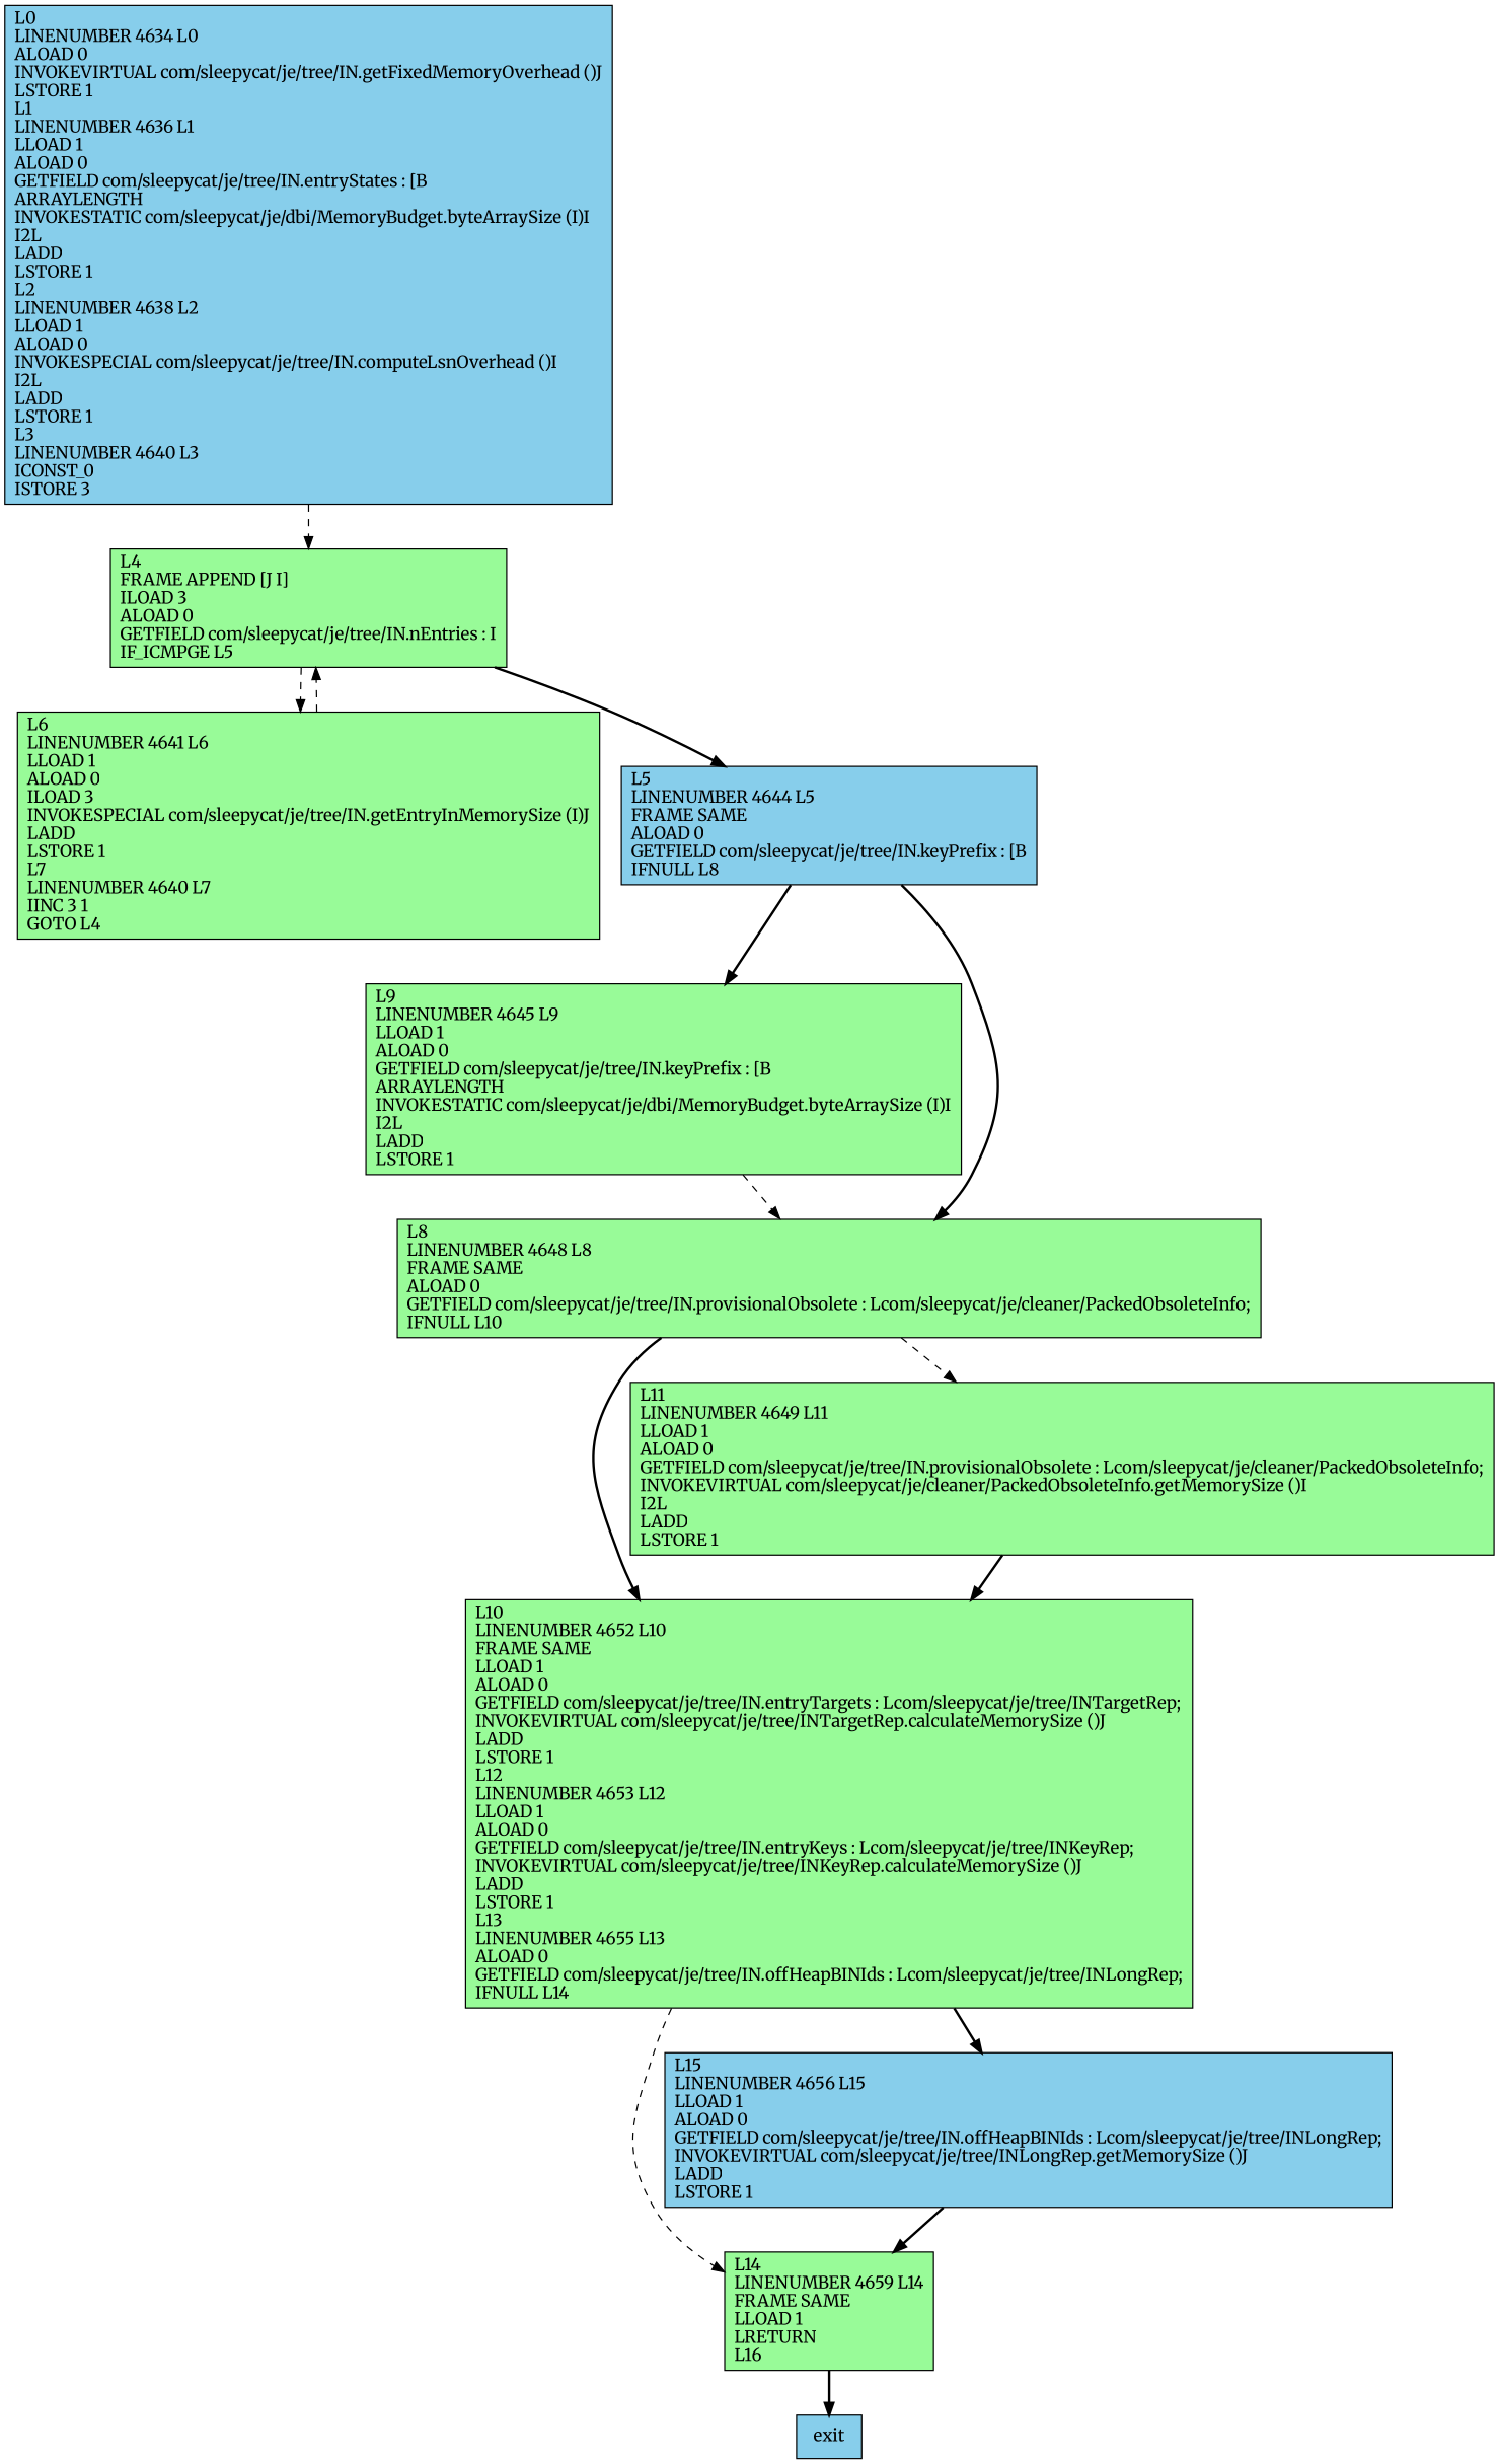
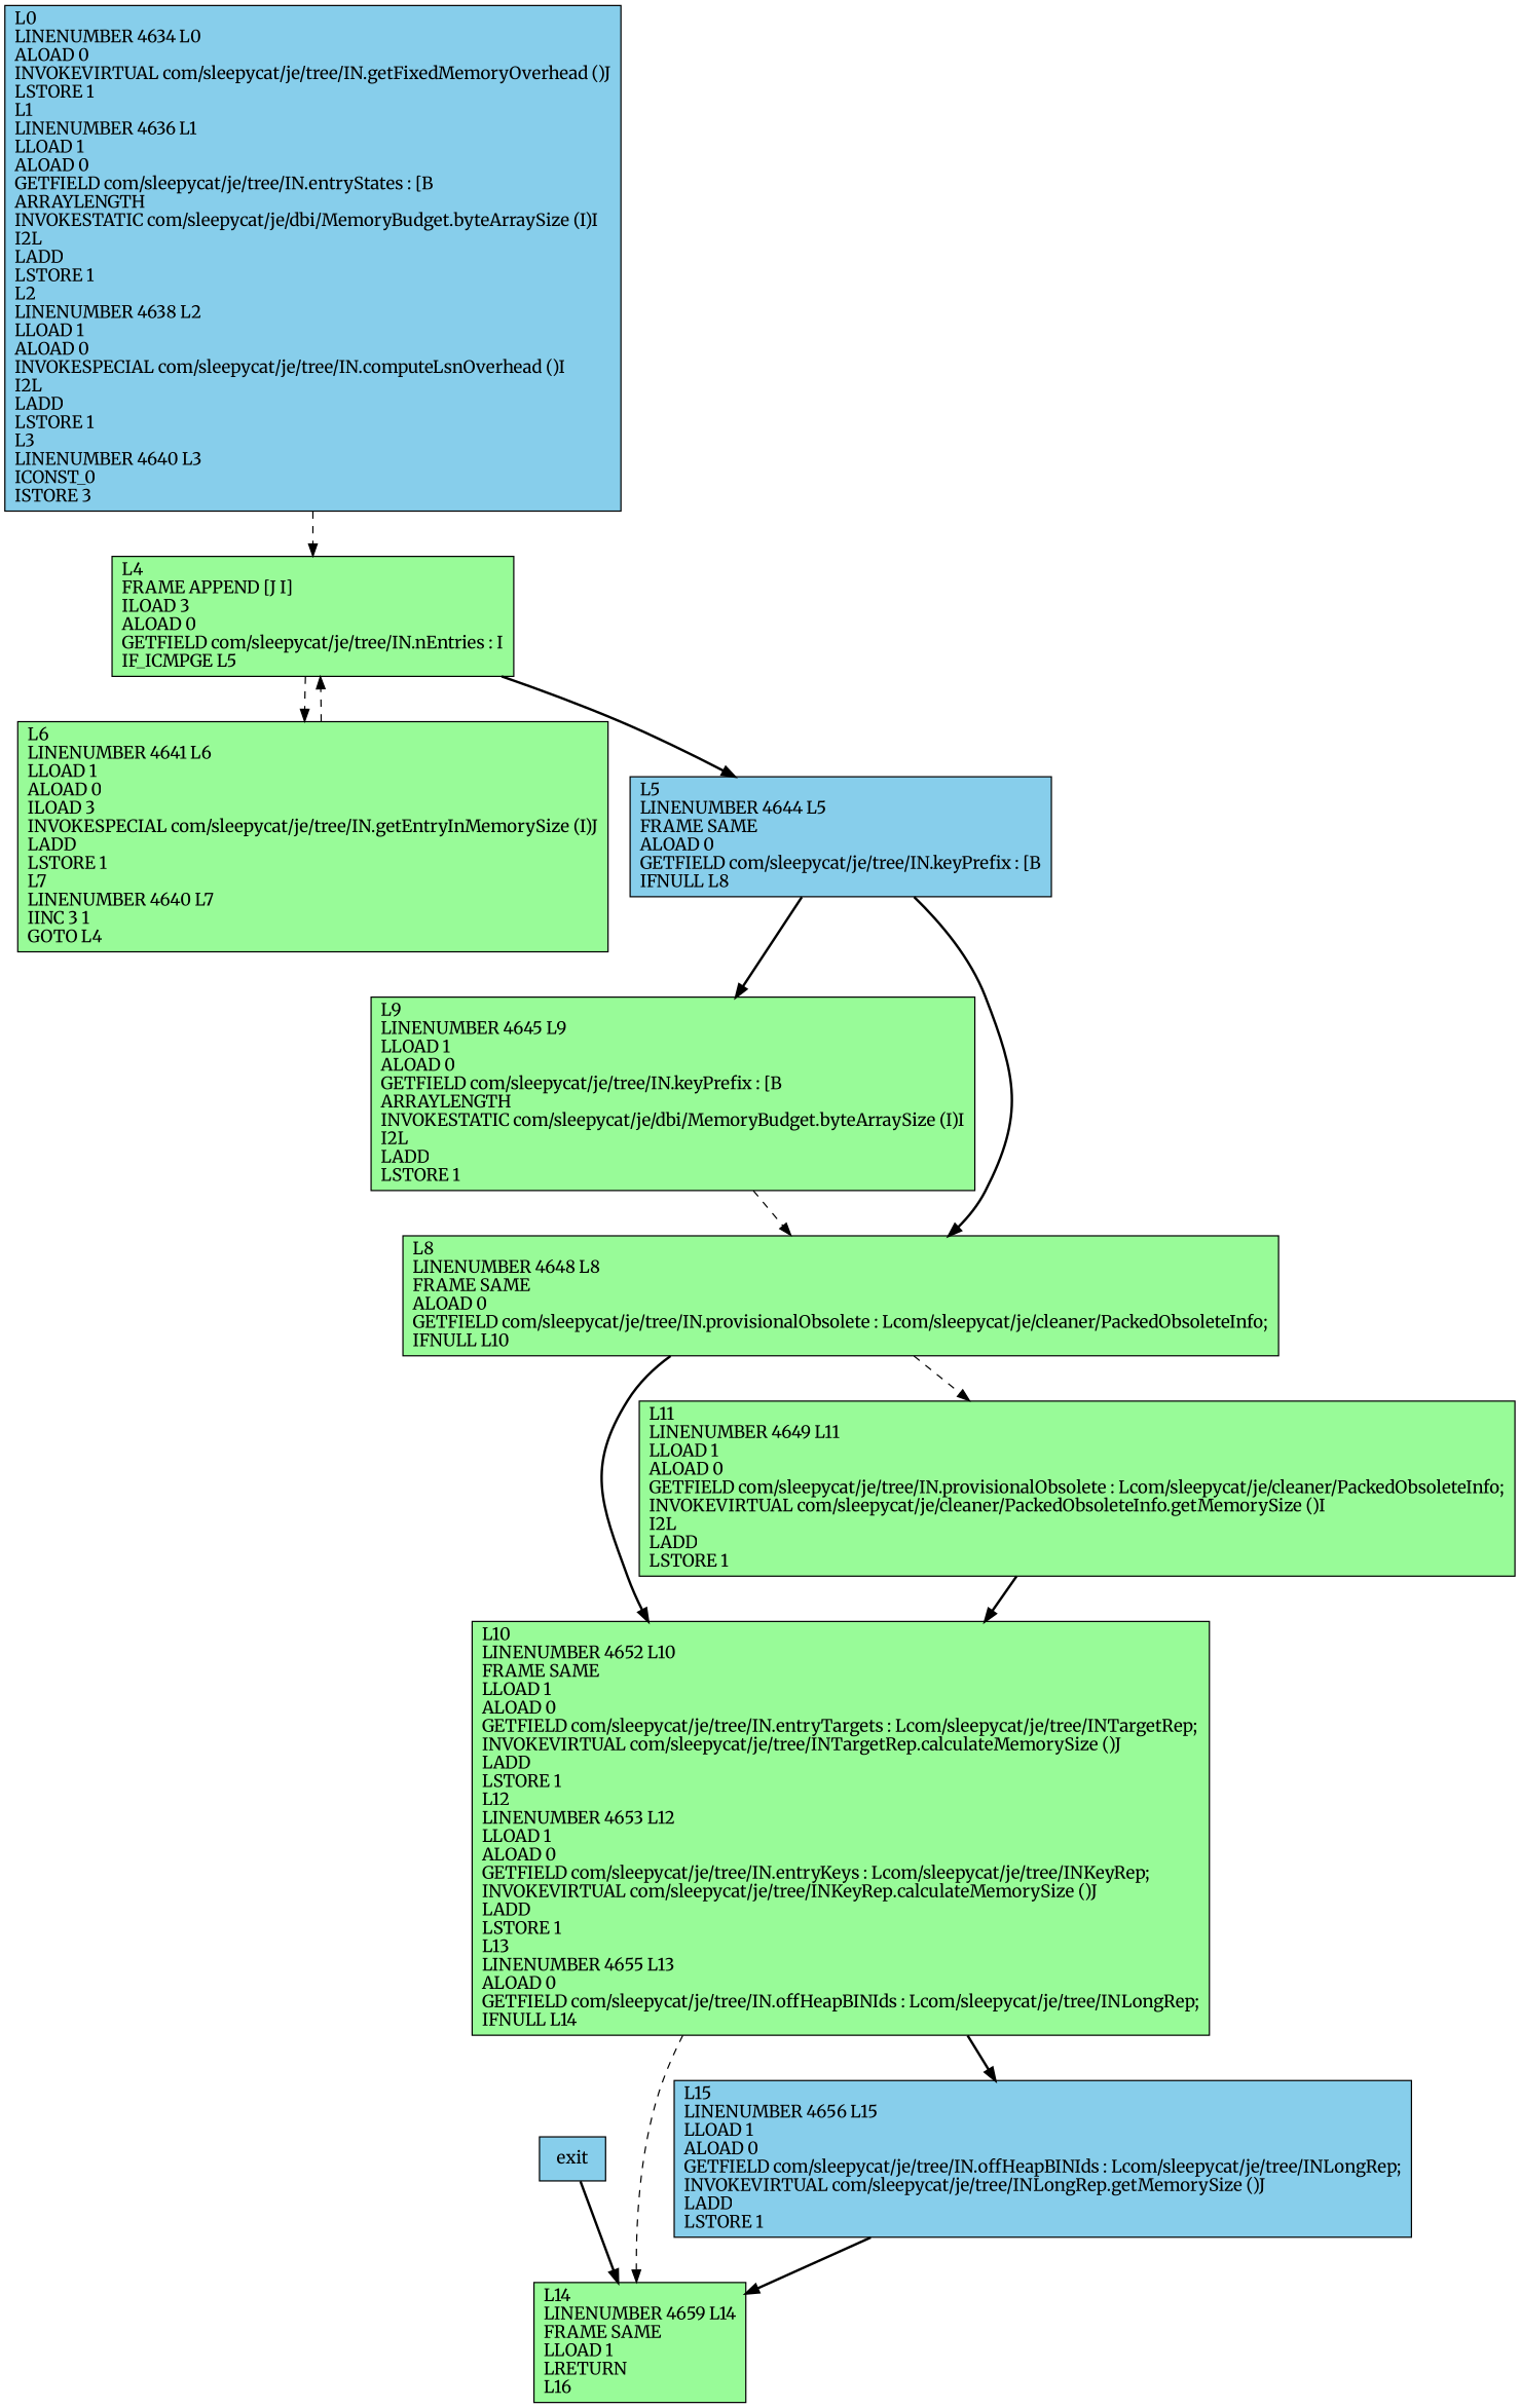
  digraph {
    fontname=Merriweather
    node [fillcolor=palegreen fontname=Merriweather shape=record style=filled]
    edge [fontname=Merriweather style=bold]
    n1 [label="L9\lLINENUMBER 4645 L9\lLLOAD 1\lALOAD 0\lGETFIELD com/sleepycat/je/tree/IN.keyPrefix : [B\lARRAYLENGTH\lINVOKESTATIC com/sleepycat/je/dbi/MemoryBudget.byteArraySize (I)I\lI2L\lLADD\lLSTORE 1\l"]
    n2 [label="L8\lLINENUMBER 4648 L8\lFRAME SAME\lALOAD 0\lGETFIELD com/sleepycat/je/tree/IN.provisionalObsolete : Lcom/sleepycat/je/cleaner/PackedObsoleteInfo;\lIFNULL L10\l"]
    n3 [label="L10\lLINENUMBER 4652 L10\lFRAME SAME\lLLOAD 1\lALOAD 0\lGETFIELD com/sleepycat/je/tree/IN.entryTargets : Lcom/sleepycat/je/tree/INTargetRep;\lINVOKEVIRTUAL com/sleepycat/je/tree/INTargetRep.calculateMemorySize ()J\lLADD\lLSTORE 1\lL12\lLINENUMBER 4653 L12\lLLOAD 1\lALOAD 0\lGETFIELD com/sleepycat/je/tree/IN.entryKeys : Lcom/sleepycat/je/tree/INKeyRep;\lINVOKEVIRTUAL com/sleepycat/je/tree/INKeyRep.calculateMemorySize ()J\lLADD\lLSTORE 1\lL13\lLINENUMBER 4655 L13\lALOAD 0\lGETFIELD com/sleepycat/je/tree/IN.offHeapBINIds : Lcom/sleepycat/je/tree/INLongRep;\lIFNULL L14\l"]
    n4 [label="L11\lLINENUMBER 4649 L11\lLLOAD 1\lALOAD 0\lGETFIELD com/sleepycat/je/tree/IN.provisionalObsolete : Lcom/sleepycat/je/cleaner/PackedObsoleteInfo;\lINVOKEVIRTUAL com/sleepycat/je/cleaner/PackedObsoleteInfo.getMemorySize ()I\lI2L\lLADD\lLSTORE 1\l"]
    n5 [label="L14\lLINENUMBER 4659 L14\lFRAME SAME\lLLOAD 1\lLRETURN\lL16\l"]
    n6 [fillcolor=skyblue label="L15\lLINENUMBER 4656 L15\lLLOAD 1\lALOAD 0\lGETFIELD com/sleepycat/je/tree/IN.offHeapBINIds : Lcom/sleepycat/je/tree/INLongRep;\lINVOKEVIRTUAL com/sleepycat/je/tree/INLongRep.getMemorySize ()J\lLADD\lLSTORE 1\l"]
    exit [fillcolor=skyblue]
    n8 [label="L6\lLINENUMBER 4641 L6\lLLOAD 1\lALOAD 0\lILOAD 3\lINVOKESPECIAL com/sleepycat/je/tree/IN.getEntryInMemorySize (I)J\lLADD\lLSTORE 1\lL7\lLINENUMBER 4640 L7\lIINC 3 1\lGOTO L4\l"]
    n9 [label="L4\lFRAME APPEND [J I]\lILOAD 3\lALOAD 0\lGETFIELD com/sleepycat/je/tree/IN.nEntries : I\lIF_ICMPGE L5\l"]
    n10 [fillcolor=skyblue label="L5\lLINENUMBER 4644 L5\lFRAME SAME\lALOAD 0\lGETFIELD com/sleepycat/je/tree/IN.keyPrefix : [B\lIFNULL L8\l"]
    n11 [fillcolor=skyblue label="L0\lLINENUMBER 4634 L0\lALOAD 0\lINVOKEVIRTUAL com/sleepycat/je/tree/IN.getFixedMemoryOverhead ()J\lLSTORE 1\lL1\lLINENUMBER 4636 L1\lLLOAD 1\lALOAD 0\lGETFIELD com/sleepycat/je/tree/IN.entryStates : [B\lARRAYLENGTH\lINVOKESTATIC com/sleepycat/je/dbi/MemoryBudget.byteArraySize (I)I\lI2L\lLADD\lLSTORE 1\lL2\lLINENUMBER 4638 L2\lLLOAD 1\lALOAD 0\lINVOKESPECIAL com/sleepycat/je/tree/IN.computeLsnOverhead ()I\lI2L\lLADD\lLSTORE 1\lL3\lLINENUMBER 4640 L3\lICONST_0\lISTORE 3\l"]
    n1 -> n2 [style=dashed]
    n2 -> n3
    n2 -> n4 [style=dashed]
    n3 -> n5 [style=dashed]
    n3 -> n6
    n4 -> n3
-   n5 -> exit
+   exit -> n5
    n6 -> n5
    n8 -> n9 [style=dashed]
    n9 -> n8 [style=dashed]
    n9 -> n10
    n10 -> n1
    n10 -> n2
    n11 -> n9 [style=dashed]
  }
